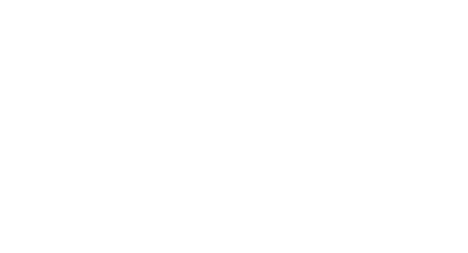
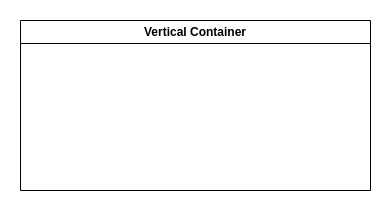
  <mxCell id="0" />
  <mxCell id="1" parent="0" />
+ <mxCell id="2" value="Vertical Container" style="swimlane;whiteSpace=wrap;html=1;" vertex="1" parent="1"><mxGeometry x="20" y="20" width="350" height="170" as="geometry" /></mxCell>
